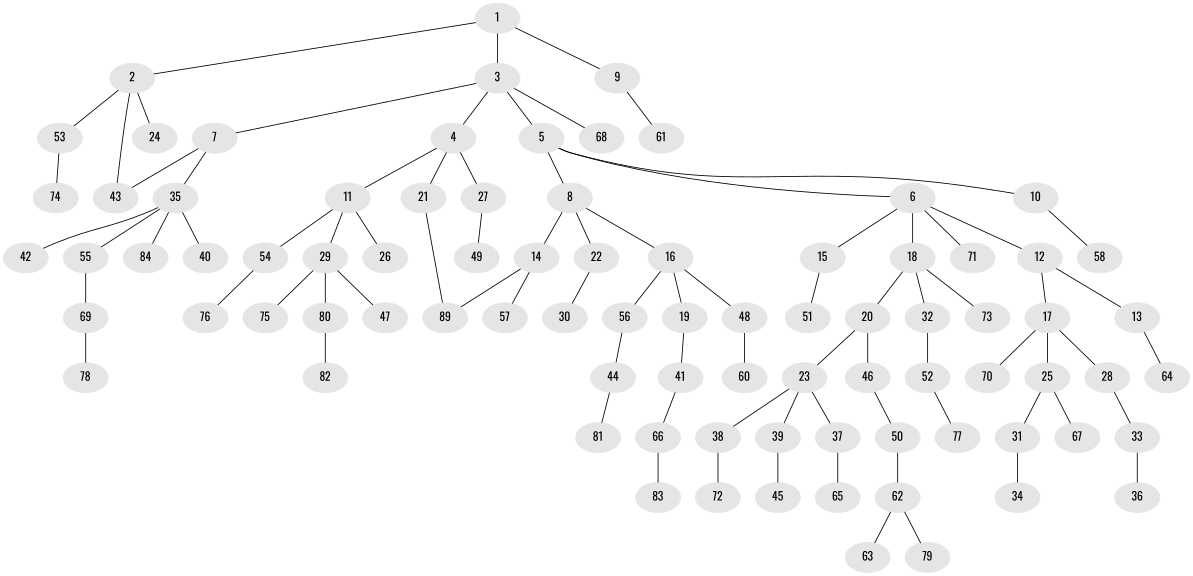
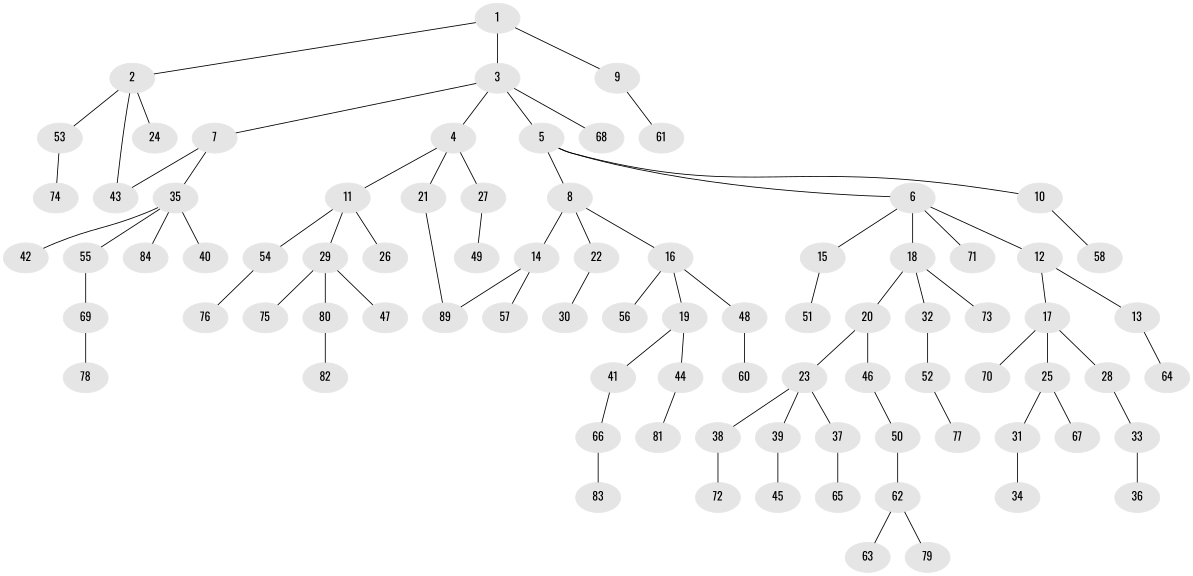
  graph {
    fontname=Oswald
    node [color=gray90 fontname=Oswald style=filled]
    edge [fontname=Oswald]
    1
    2
    3
    9
    24
    43
    53
    4
    5
    7
    68
    61
    11
    21
    27
    6
    8
    10
    35
    26
    29
    54
    n23 [label=89]
    49
    12
    15
    18
    71
    14
    16
    22
    58
    13
    17
    51
    20
    32
    73
    40
    42
    55
    84
    57
    19
    48
    56
    30
    47
    75
    80
    76
    64
    25
    28
    70
    41
    44
    60
    31
    67
    33
    23
    46
    52
    66
    81
    37
    38
    39
    50
    65
    72
    45
    74
    34
    36
    82
    77
    69
    83
    62
    63
    79
    78
    1 -- 2
    1 -- 3
    1 -- 9
    2 -- 24
    2 -- 43
    2 -- 53
    3 -- 4
    3 -- 5
    3 -- 7
    3 -- 68
    9 -- 61
    53 -- 74
    4 -- 11
    4 -- 21
    4 -- 27
    5 -- 6
    5 -- 8
    5 -- 10
    7 -- 43
    7 -- 35
    11 -- 26
    11 -- 29
    11 -- 54
    21 -- n23
    27 -- 49
    6 -- 12
    6 -- 15
    6 -- 18
    6 -- 71
    8 -- 14
    8 -- 16
    8 -- 22
    10 -- 58
    35 -- 40
    35 -- 42
    35 -- 55
    35 -- 84
    29 -- 47
    29 -- 75
    29 -- 80
    54 -- 76
    12 -- 13
    12 -- 17
    15 -- 51
    18 -- 20
    18 -- 32
    18 -- 73
    14 -- n23
    14 -- 57
    16 -- 19
    16 -- 48
    16 -- 56
    22 -- 30
    13 -- 64
    17 -- 25
    17 -- 28
    17 -- 70
    20 -- 23
    20 -- 46
    32 -- 52
    55 -- 69
    19 -- 41
-   56 -- 44
+   19 -- 44
    48 -- 60
    80 -- 82
    25 -- 31
    25 -- 67
    28 -- 33
    41 -- 66
    44 -- 81
    31 -- 34
    33 -- 36
    23 -- 37
    23 -- 38
    23 -- 39
    46 -- 50
    52 -- 77
    66 -- 83
    37 -- 65
    38 -- 72
    39 -- 45
    50 -- 62
    69 -- 78
    62 -- 63
    62 -- 79
  }
